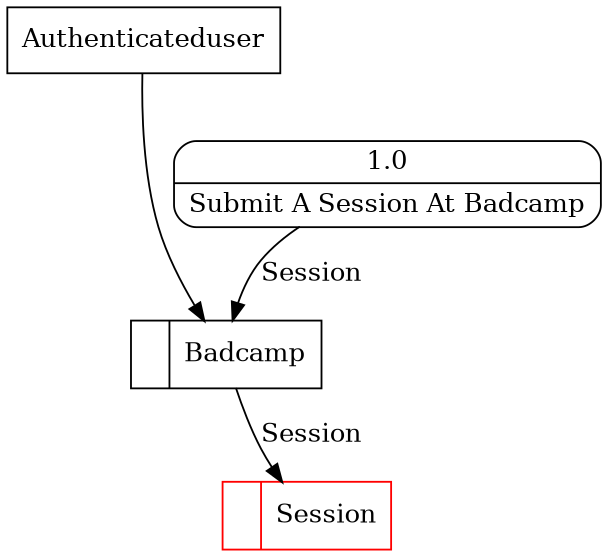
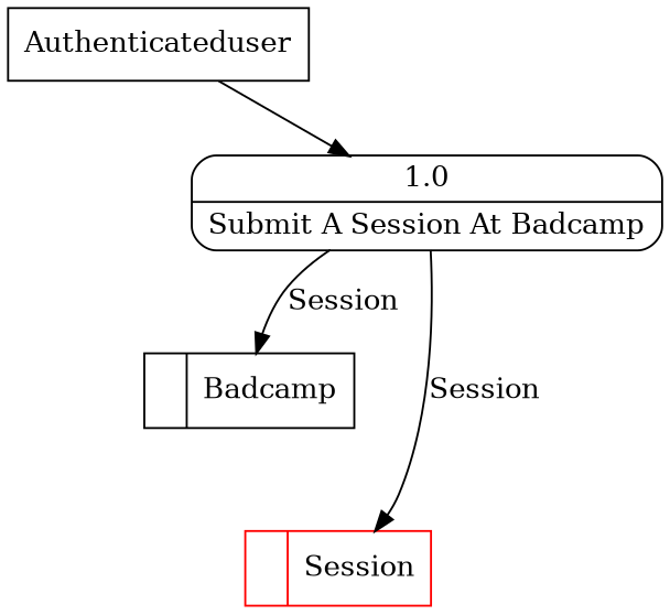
  digraph {
    node [shape=record]
    n1 [label="<f0>  |<f1> Badcamp "]
    n2 [color=red label="<f0>  |<f1> Session "]
    n3 [label=Authenticateduser shape=box]
    n4 [label="{<f0> 1.0|<f1> Submit A Session At Badcamp }" shape=Mrecord]
-   n3 -> n1
+   n3 -> n4
    n4 -> n1 [label=Session]
-   n1 -> n2 [label=Session]
+   n4 -> n2 [label=Session]
  }
